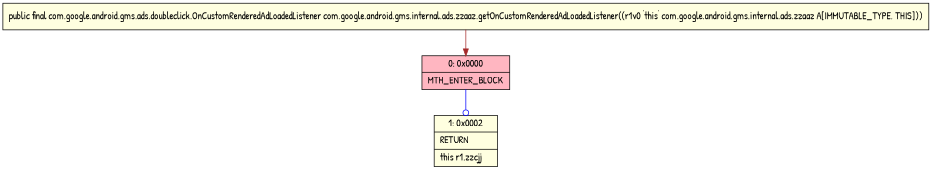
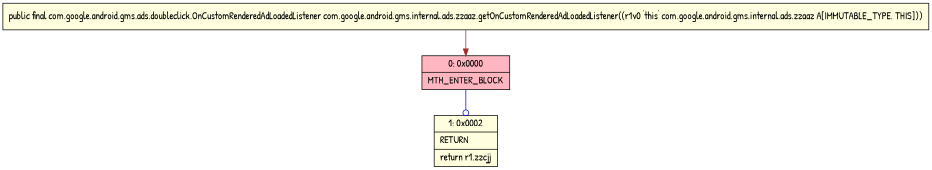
  digraph {
    fontname="Patrick Hand"
    node [shape=record style=filled fillcolor=lightyellow fontname="Patrick Hand"]
    edge [fontname="Patrick Hand"]
    n1 [label="{0\:\ 0x0000|MTH_ENTER_BLOCK\l}" fillcolor=lightpink]
-   n2 [label="{1\:\ 0x0002|RETURN\l|this r1.zzcjj\l}"]
+   n2 [label="{1\:\ 0x0002|RETURN\l|return r1.zzcjj\l}"]
    n3 [label="{public final com.google.android.gms.ads.doubleclick.OnCustomRenderedAdLoadedListener com.google.android.gms.internal.ads.zzaaz.getOnCustomRenderedAdLoadedListener((r1v0 'this' com.google.android.gms.internal.ads.zzaaz A[IMMUTABLE_TYPE, THIS])) }"]
    n1 -> n2 [color=blue arrowhead=odot]
    n3 -> n1 [color=brown arrowhead=normal]
  }
